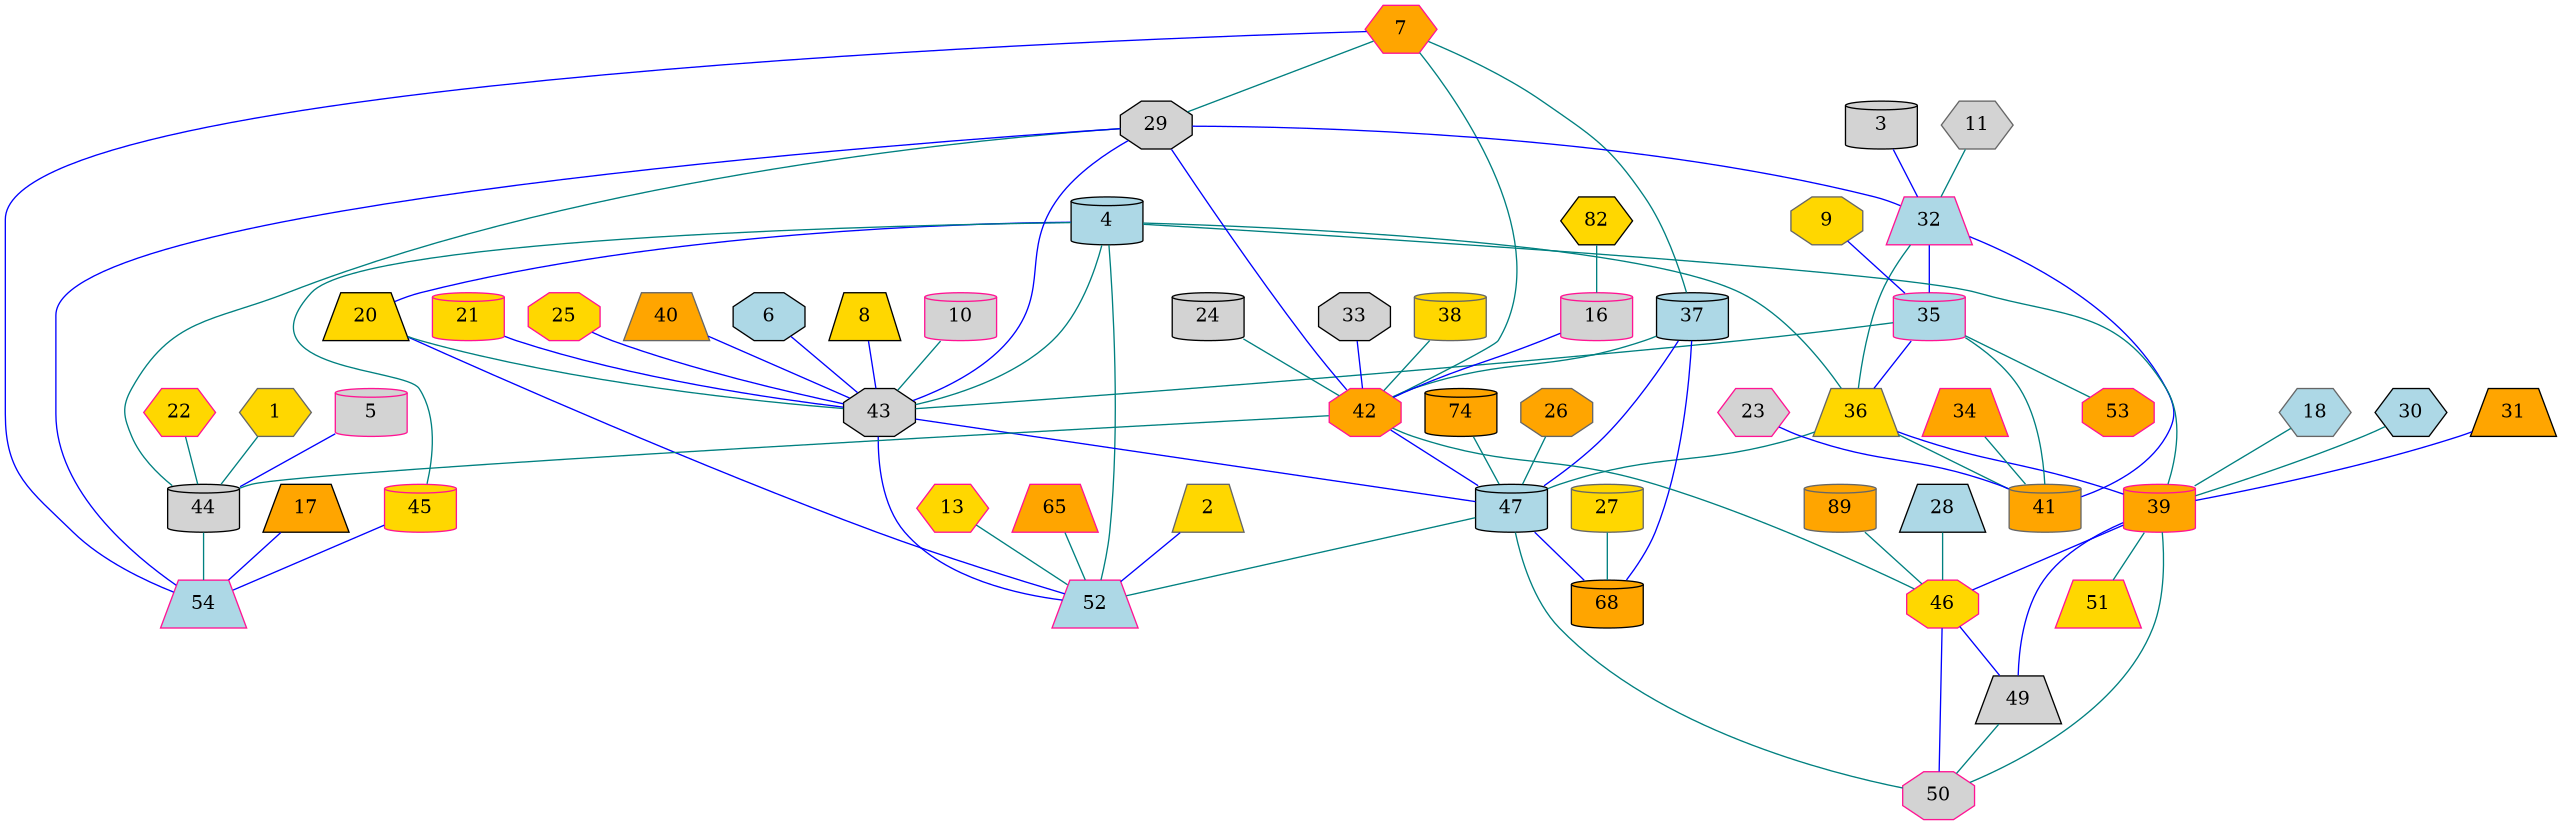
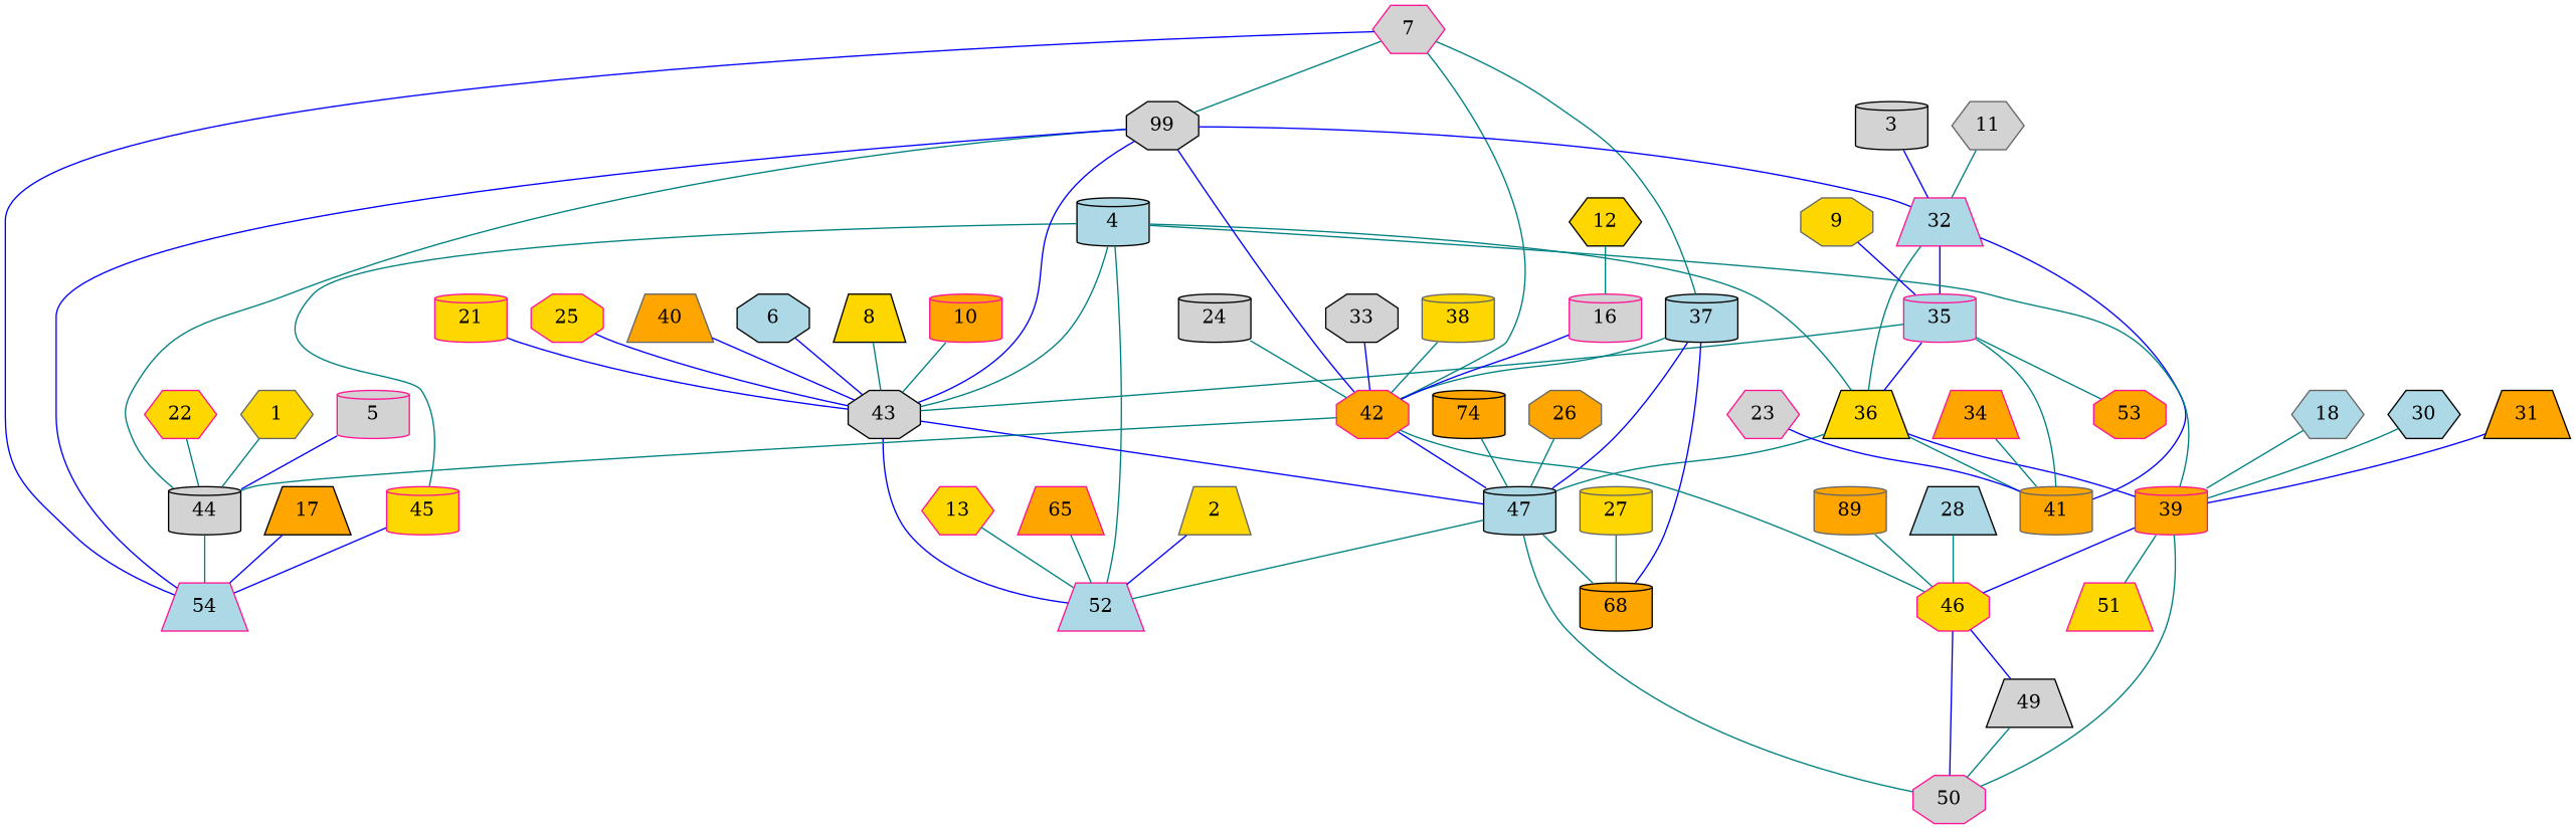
  graph {
    node [color=deeppink fillcolor=gold shape=cylinder style=filled]
    edge [color=teal weight=1.0]
    1 [color=gray40 shape=hexagon]
    44 [color=black fillcolor=lightgrey]
    54 [fillcolor=lightblue shape=trapezium]
    2 [color=gray40 shape=trapezium]
    52 [fillcolor=lightblue shape=trapezium]
    3 [color=black fillcolor=lightgrey]
    32 [fillcolor=lightblue shape=trapezium]
-   36 [color=gray40 shape=trapezium]
+   36 [color=black shape=trapezium]
    35 [fillcolor=lightblue]
    41 [color=gray40 fillcolor=orange]
    4 [color=black fillcolor=lightblue]
-   20 [color=black shape=trapezium]
    39 [fillcolor=orange]
    43 [color=black fillcolor=lightgrey shape=octagon]
    45
    47 [color=black fillcolor=lightblue]
    46 [shape=octagon]
    49 [color=black fillcolor=lightgrey shape=trapezium]
    50 [fillcolor=lightgrey shape=octagon]
    51 [shape=trapezium]
    5 [fillcolor=lightgrey]
    6 [color=black fillcolor=lightblue shape=octagon]
-   7 [fillcolor=orange shape=hexagon]
-   29 [color=black fillcolor=lightgrey shape=octagon]
+   7 [fillcolor=lightgrey shape=hexagon]
+   29 [color=black fillcolor=lightgrey shape=octagon label=99]
    37 [color=black fillcolor=lightblue]
    42 [fillcolor=orange shape=octagon]
    n27 [color=black fillcolor=orange label=68]
    8 [color=black shape=trapezium]
    9 [color=gray40 shape=octagon]
    53 [fillcolor=orange shape=octagon]
-   10 [fillcolor=lightgrey]
+   10 [fillcolor=orange]
    11 [color=gray40 fillcolor=lightgrey shape=hexagon]
-   12 [color=black shape=hexagon label=82]
+   12 [color=black shape=hexagon]
    16 [fillcolor=lightgrey]
    13 [shape=hexagon]
    n36 [color=black fillcolor=orange label=74]
    n37 [fillcolor=orange label=65 shape=trapezium]
    17 [color=black fillcolor=orange shape=trapezium]
    18 [color=gray40 fillcolor=lightblue shape=hexagon]
    n40 [color=gray40 fillcolor=orange label=89]
    21
    22 [shape=hexagon]
    23 [fillcolor=lightgrey shape=hexagon]
    24 [color=black fillcolor=lightgrey]
    25 [shape=octagon]
    26 [color=gray40 fillcolor=orange shape=octagon]
    27 [color=gray40]
    28 [color=black fillcolor=lightblue shape=trapezium]
    30 [color=black fillcolor=lightblue shape=hexagon]
    31 [color=black fillcolor=orange shape=trapezium]
    33 [color=black fillcolor=lightgrey shape=octagon]
    34 [fillcolor=orange shape=trapezium]
    38 [color=gray40]
    40 [color=gray40 fillcolor=orange shape=trapezium]
    1 -- 44
    44 -- 54
    2 -- 52 [color=blue]
    3 -- 32 [color=blue]
    32 -- 36 [weight=2.0]
    32 -- 35 [color=blue weight=2.0]
    32 -- 41 [color=blue weight=2.0]
    36 -- 41
    36 -- 39 [color=blue]
    36 -- 47 [weight=2.0]
    35 -- 36 [color=blue]
    35 -- 41
    35 -- 43
    35 -- 53
    4 -- 52 [weight=2.0]
    4 -- 36
-   4 -- 20 [color=blue weight=2.0]
    4 -- 39
    4 -- 43 [weight=2.0]
    4 -- 45
-   20 -- 52 [color=blue]
-   20 -- 43
    39 -- 46 [color=blue weight=2.0]
-   39 -- 49 [color=blue]
    39 -- 50
    39 -- 51
    43 -- 52 [color=blue]
    43 -- 47 [color=blue]
    45 -- 54 [color=blue]
    47 -- 52
    47 -- 50
-   47 -- n27 [color=blue weight=2.0]
+   47 -- n27 [weight=2.0]
    46 -- 49 [color=blue weight=2.0]
    46 -- 50 [color=blue weight=2.0]
    49 -- 50
    5 -- 44 [color=blue]
    6 -- 43 [color=blue]
    7 -- 54 [color=blue]
    7 -- 29
    7 -- 37
    7 -- 42
    29 -- 44
    29 -- 54 [color=blue]
    29 -- 32 [color=blue]
    29 -- 43 [color=blue]
    29 -- 42 [color=blue]
    37 -- 47 [color=blue weight=4.0]
    37 -- 42
    37 -- n27 [color=blue weight=2.0]
    42 -- 44
    42 -- 47 [color=blue]
    42 -- 46
-   8 -- 43 [color=blue]
+   8 -- 43
    9 -- 35 [color=blue]
    10 -- 43
    11 -- 32
    12 -- 16
    16 -- 42 [color=blue]
    13 -- 52
    n36 -- 47
    n37 -- 52
    17 -- 54 [color=blue]
    18 -- 39
    n40 -- 46
    21 -- 43 [color=blue]
    22 -- 44
    23 -- 41 [color=blue]
    24 -- 42
    25 -- 43 [color=blue]
    26 -- 47
    27 -- n27
    28 -- 46
    30 -- 39
    31 -- 39 [color=blue]
    33 -- 42 [color=blue]
    34 -- 41
    38 -- 42
    40 -- 43 [color=blue]
  }
